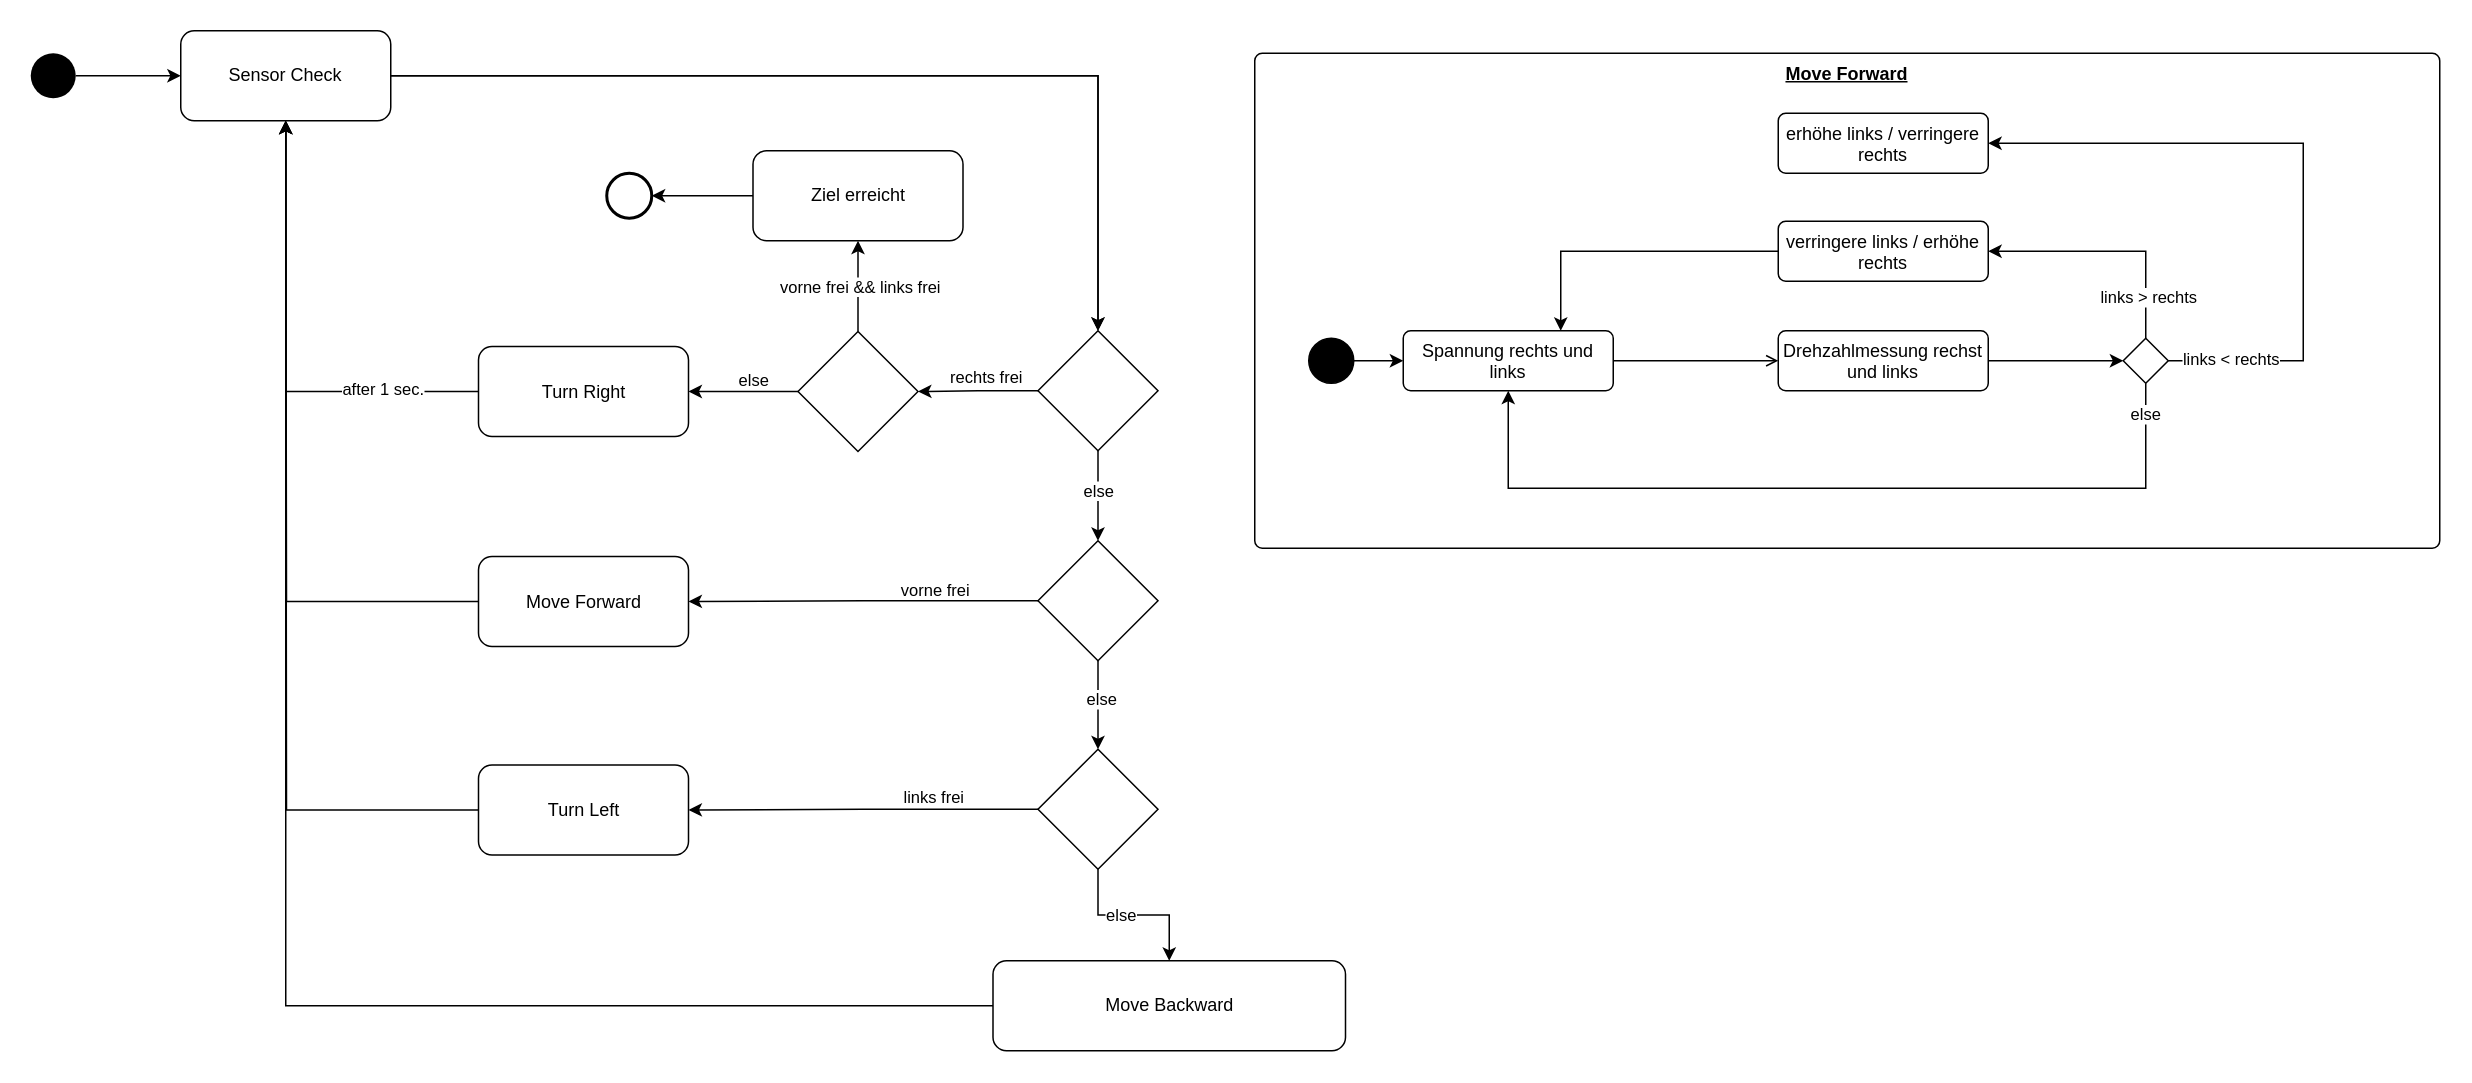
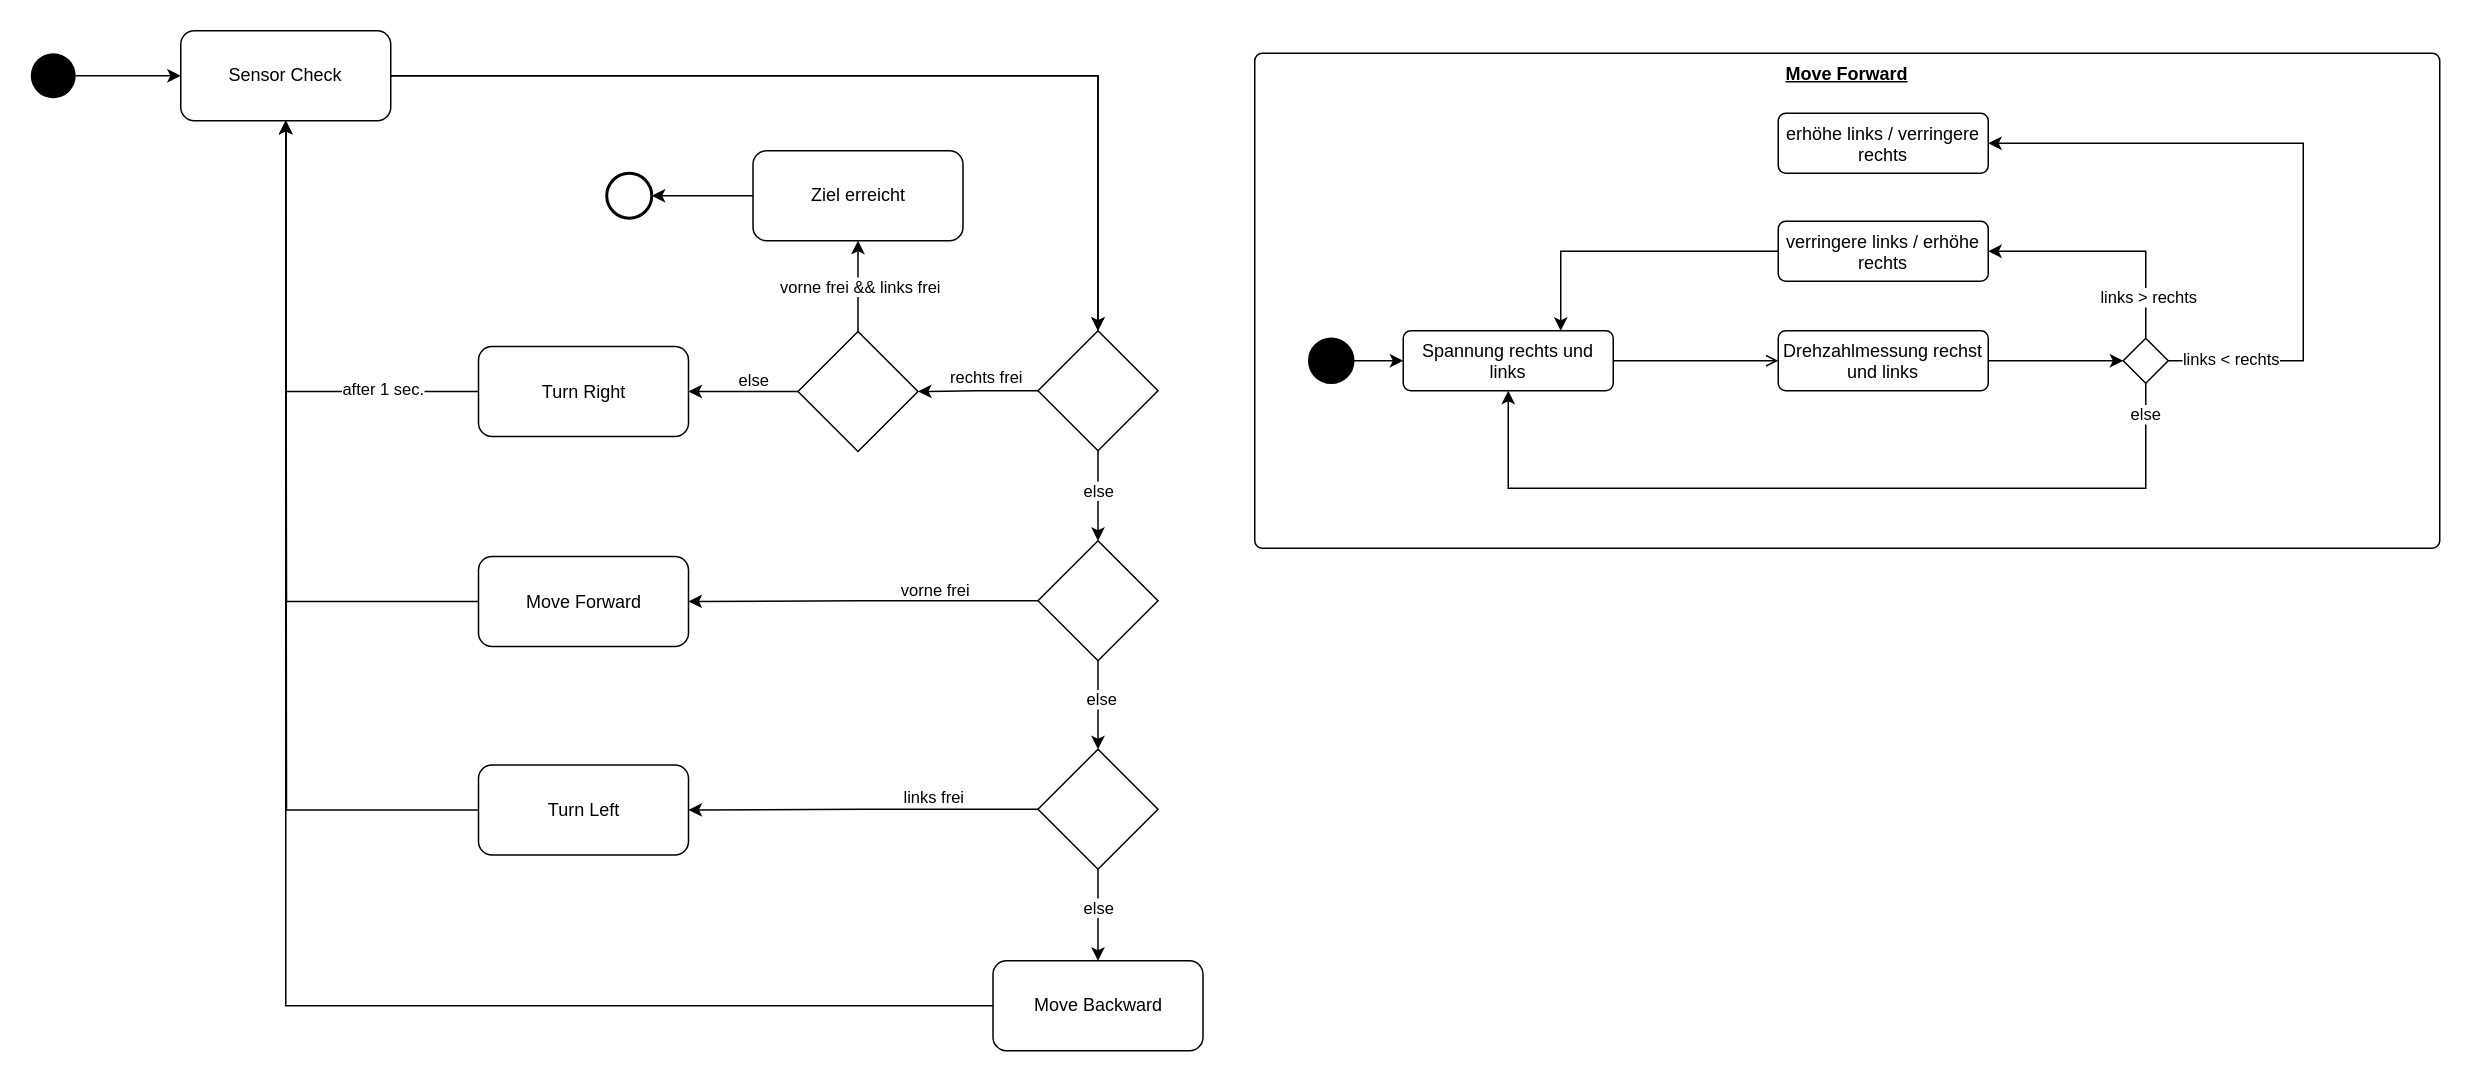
  <mxCell id="0" />
  <mxCell id="1" parent="0" />
  <mxCell id="2" value="&lt;u&gt;&lt;b&gt;Move Forward&lt;/b&gt;&lt;/u&gt;" style="html=1;align=center;verticalAlign=top;rounded=1;absoluteArcSize=1;arcSize=10;dashed=0;whiteSpace=wrap;" vertex="1" parent="1"><mxGeometry x="836" y="35" width="790" height="330" as="geometry" /></mxCell>
  <mxCell id="3" value="" style="ellipse;fillColor=#000000;strokeColor=none;" parent="1" vertex="1"><mxGeometry x="20" y="35" width="30" height="30" as="geometry" /></mxCell>
  <mxCell id="4" value="Sensor Check" style="rounded=1;whiteSpace=wrap;html=1;" parent="1" vertex="1"><mxGeometry x="120" y="20" width="140" height="60" as="geometry" /></mxCell>
  <mxCell id="5" style="edgeStyle=orthogonalEdgeStyle;rounded=0;orthogonalLoop=1;jettySize=auto;html=1;entryX=0.5;entryY=1;entryDx=0;entryDy=0;" parent="1" source="7" target="4" edge="1"><mxGeometry relative="1" as="geometry" /></mxCell>
  <mxCell id="6" value="after 1 sec." style="edgeLabel;html=1;align=center;verticalAlign=middle;resizable=0;points=[];" vertex="1" connectable="0" parent="5"><mxGeometry x="-0.473" relative="1" as="geometry"><mxPoint x="17" y="-2" as="offset" /></mxGeometry></mxCell>
  <mxCell id="7" value="Turn Right" style="rounded=1;whiteSpace=wrap;html=1;" parent="1" vertex="1"><mxGeometry x="318.5" y="230.5" width="140" height="60" as="geometry" /></mxCell>
  <mxCell id="8" style="edgeStyle=orthogonalEdgeStyle;rounded=0;orthogonalLoop=1;jettySize=auto;html=1;" parent="1" source="9" edge="1"><mxGeometry relative="1" as="geometry"><mxPoint x="190" y="80" as="targetPoint" /></mxGeometry></mxCell>
  <mxCell id="9" value="Turn Left" style="rounded=1;whiteSpace=wrap;html=1;" parent="1" vertex="1"><mxGeometry x="318.5" y="509.5" width="140" height="60" as="geometry" /></mxCell>
  <mxCell id="10" style="edgeStyle=orthogonalEdgeStyle;rounded=0;orthogonalLoop=1;jettySize=auto;html=1;entryX=0.5;entryY=1;entryDx=0;entryDy=0;" parent="1" source="11" target="4" edge="1"><mxGeometry relative="1" as="geometry" /></mxCell>
- <mxCell id="11" value="Move Backward" style="rounded=1;whiteSpace=wrap;html=1;" parent="1" vertex="1"><mxGeometry x="661.5" y="640" width="235" height="60" as="geometry" /></mxCell>
+ <mxCell id="11" value="Move Backward" style="rounded=1;whiteSpace=wrap;html=1;" parent="1" vertex="1"><mxGeometry x="661.5" y="640" width="140" height="60" as="geometry" /></mxCell>
  <mxCell id="12" value="" style="ellipse;fillColor=none;strokeColor=#000000;strokeWidth=2;" parent="1" vertex="1"><mxGeometry x="404" y="115" width="30" height="30" as="geometry" /></mxCell>
  <mxCell id="13" style="edgeStyle=orthogonalEdgeStyle;rounded=0;" parent="1" source="3" target="4" edge="1"><mxGeometry relative="1" as="geometry" /></mxCell>
  <mxCell id="14" value="" style="edgeStyle=orthogonalEdgeStyle;rounded=0;" parent="1" source="4" target="16" edge="1"><mxGeometry relative="1" as="geometry"><mxPoint x="260" y="50" as="sourcePoint" /><mxPoint x="725" y="120" as="targetPoint" /></mxGeometry></mxCell>
  <mxCell id="15" value="" style="edgeStyle=orthogonalEdgeStyle;rounded=0;" parent="1" source="4" target="16" edge="1"><mxGeometry relative="1" as="geometry"><mxPoint x="260" y="50" as="sourcePoint" /><mxPoint x="390" y="270" as="targetPoint" /></mxGeometry></mxCell>
  <mxCell id="16" value="" style="rhombus;whiteSpace=wrap;html=1;" parent="1" vertex="1"><mxGeometry x="691.5" y="220" width="80" height="80" as="geometry" /></mxCell>
  <mxCell id="17" value="" style="edgeStyle=orthogonalEdgeStyle;rounded=0;" parent="1" source="16" target="23" edge="1"><mxGeometry relative="1" as="geometry"><mxPoint x="731.5" y="300" as="sourcePoint" /><mxPoint x="731.5" y="480" as="targetPoint" /></mxGeometry></mxCell>
  <mxCell id="18" value="else" style="edgeLabel;html=1;align=center;verticalAlign=middle;resizable=0;points=[];" parent="17" vertex="1" connectable="0"><mxGeometry x="-0.139" relative="1" as="geometry"><mxPoint as="offset" /></mxGeometry></mxCell>
  <mxCell id="19" value="" style="edgeStyle=orthogonalEdgeStyle;rounded=0;orthogonalLoop=1;jettySize=auto;html=1;exitX=0;exitY=0.5;exitDx=0;exitDy=0;entryX=1;entryY=0.5;entryDx=0;entryDy=0;" parent="1" source="23" target="25" edge="1"><mxGeometry relative="1" as="geometry"><mxPoint x="371.5" y="400.5" as="sourcePoint" /><mxPoint x="611.5" y="400.529" as="targetPoint" /></mxGeometry></mxCell>
  <mxCell id="20" value="vorne frei" style="edgeLabel;html=1;align=center;verticalAlign=middle;resizable=0;points=[];" parent="19" vertex="1" connectable="0"><mxGeometry x="-0.212" relative="1" as="geometry"><mxPoint x="23" y="-8" as="offset" /></mxGeometry></mxCell>
  <mxCell id="21" value="" style="edgeStyle=orthogonalEdgeStyle;rounded=0;orthogonalLoop=1;jettySize=auto;html=1;" parent="1" source="23" target="32" edge="1"><mxGeometry relative="1" as="geometry" /></mxCell>
  <mxCell id="22" value="else" style="edgeLabel;html=1;align=center;verticalAlign=middle;resizable=0;points=[];" parent="21" vertex="1" connectable="0"><mxGeometry x="-0.292" y="2" relative="1" as="geometry"><mxPoint y="4" as="offset" /></mxGeometry></mxCell>
  <mxCell id="23" value="" style="rhombus;whiteSpace=wrap;html=1;" parent="1" vertex="1"><mxGeometry x="691.5" y="360" width="80" height="80" as="geometry" /></mxCell>
  <mxCell id="24" style="edgeStyle=orthogonalEdgeStyle;rounded=0;orthogonalLoop=1;jettySize=auto;html=1;" parent="1" source="25" edge="1"><mxGeometry relative="1" as="geometry"><mxPoint x="190" y="80" as="targetPoint" /></mxGeometry></mxCell>
  <mxCell id="25" value="Move Forward" style="rounded=1;whiteSpace=wrap;html=1;" parent="1" vertex="1"><mxGeometry x="318.5" y="370.5" width="140" height="60" as="geometry" /></mxCell>
  <mxCell id="26" style="edgeStyle=orthogonalEdgeStyle;rounded=0;orthogonalLoop=1;jettySize=auto;html=1;entryX=1;entryY=0.5;entryDx=0;entryDy=0;exitX=0;exitY=0.5;exitDx=0;exitDy=0;" parent="1" source="16" target="39" edge="1"><mxGeometry relative="1" as="geometry"><mxPoint x="371.5" y="260.5" as="sourcePoint" /><mxPoint x="611.5" y="260.5" as="targetPoint" /></mxGeometry></mxCell>
  <mxCell id="27" value="rechts frei" style="edgeLabel;html=1;align=center;verticalAlign=middle;resizable=0;points=[];" parent="26" vertex="1" connectable="0"><mxGeometry x="-0.123" y="-1" relative="1" as="geometry"><mxPoint y="-9" as="offset" /></mxGeometry></mxCell>
  <mxCell id="28" style="edgeStyle=orthogonalEdgeStyle;rounded=0;orthogonalLoop=1;jettySize=auto;html=1;entryX=1;entryY=0.5;entryDx=0;entryDy=0;exitX=0;exitY=0.5;exitDx=0;exitDy=0;" parent="1" source="32" target="9" edge="1"><mxGeometry relative="1" as="geometry"><mxPoint x="371.5" y="539.5" as="sourcePoint" /><mxPoint x="611.5" y="539.5" as="targetPoint" /></mxGeometry></mxCell>
  <mxCell id="29" value="links frei" style="edgeLabel;html=1;align=center;verticalAlign=middle;resizable=0;points=[];" parent="28" vertex="1" connectable="0"><mxGeometry x="-0.073" y="3" relative="1" as="geometry"><mxPoint x="38" y="-12" as="offset" /></mxGeometry></mxCell>
  <mxCell id="30" style="edgeStyle=orthogonalEdgeStyle;rounded=0;orthogonalLoop=1;jettySize=auto;html=1;" parent="1" source="32" target="11" edge="1"><mxGeometry relative="1" as="geometry" /></mxCell>
  <mxCell id="31" value="else" style="edgeLabel;html=1;align=center;verticalAlign=middle;resizable=0;points=[];" parent="30" vertex="1" connectable="0"><mxGeometry x="-0.167" relative="1" as="geometry"><mxPoint as="offset" /></mxGeometry></mxCell>
  <mxCell id="32" value="" style="rhombus;whiteSpace=wrap;html=1;" parent="1" vertex="1"><mxGeometry x="691.5" y="499" width="80" height="80" as="geometry" /></mxCell>
  <mxCell id="33" style="edgeStyle=orthogonalEdgeStyle;rounded=0;orthogonalLoop=1;jettySize=auto;html=1;entryX=1;entryY=0.5;entryDx=0;entryDy=0;" parent="1" source="34" target="12" edge="1"><mxGeometry relative="1" as="geometry" /></mxCell>
  <mxCell id="34" value="Ziel erreicht" style="rounded=1;whiteSpace=wrap;html=1;" parent="1" vertex="1"><mxGeometry x="501.5" y="100" width="140" height="60" as="geometry" /></mxCell>
  <mxCell id="35" style="edgeStyle=orthogonalEdgeStyle;rounded=0;orthogonalLoop=1;jettySize=auto;html=1;entryX=1;entryY=0.5;entryDx=0;entryDy=0;" parent="1" source="39" target="7" edge="1"><mxGeometry relative="1" as="geometry" /></mxCell>
  <mxCell id="36" value="else" style="edgeLabel;html=1;align=center;verticalAlign=middle;resizable=0;points=[];" parent="35" vertex="1" connectable="0"><mxGeometry x="-0.337" y="-1" relative="1" as="geometry"><mxPoint x="-6" y="-7" as="offset" /></mxGeometry></mxCell>
  <mxCell id="37" style="edgeStyle=orthogonalEdgeStyle;rounded=0;orthogonalLoop=1;jettySize=auto;html=1;entryX=0.5;entryY=1;entryDx=0;entryDy=0;" parent="1" source="39" target="34" edge="1"><mxGeometry relative="1" as="geometry" /></mxCell>
  <mxCell id="38" value="vorne frei &amp;amp;&amp;amp; links frei" style="edgeLabel;html=1;align=center;verticalAlign=middle;resizable=0;points=[];" parent="37" vertex="1" connectable="0"><mxGeometry x="0.005" y="-1" relative="1" as="geometry"><mxPoint as="offset" /></mxGeometry></mxCell>
  <mxCell id="39" value="" style="rhombus;whiteSpace=wrap;html=1;" parent="1" vertex="1"><mxGeometry x="531.5" y="220.5" width="80" height="80" as="geometry" /></mxCell>
  <mxCell id="40" style="edgeStyle=orthogonalEdgeStyle;rounded=0;orthogonalLoop=1;jettySize=auto;html=1;entryX=0;entryY=0.5;entryDx=0;entryDy=0;" edge="1" parent="1" source="41" target="43"><mxGeometry relative="1" as="geometry"><mxPoint x="905" y="240" as="targetPoint" /></mxGeometry></mxCell>
  <mxCell id="41" value="" style="ellipse;fillColor=strokeColor;html=1;" vertex="1" parent="1"><mxGeometry x="872" y="225" width="30" height="30" as="geometry" /></mxCell>
  <mxCell id="42" style="edgeStyle=orthogonalEdgeStyle;rounded=0;orthogonalLoop=1;jettySize=auto;html=1;entryX=0;entryY=0.5;entryDx=0;entryDy=0;endArrow=open;" edge="1" parent="1" source="43" target="45"><mxGeometry relative="1" as="geometry"><mxPoint x="1155" y="240" as="targetPoint" /></mxGeometry></mxCell>
  <mxCell id="43" value="Spannung rechts und links" style="html=1;align=center;verticalAlign=top;rounded=1;absoluteArcSize=1;arcSize=10;dashed=0;whiteSpace=wrap;" vertex="1" parent="1"><mxGeometry x="935" y="220" width="140" height="40" as="geometry" /></mxCell>
  <mxCell id="44" style="edgeStyle=orthogonalEdgeStyle;rounded=0;orthogonalLoop=1;jettySize=auto;html=1;entryX=0;entryY=0.5;entryDx=0;entryDy=0;" edge="1" parent="1" source="45" target="52"><mxGeometry relative="1" as="geometry" /></mxCell>
  <mxCell id="45" value="Drehzahlmessung rechst und links" style="html=1;align=center;verticalAlign=top;rounded=1;absoluteArcSize=1;arcSize=10;dashed=0;whiteSpace=wrap;" vertex="1" parent="1"><mxGeometry x="1185" y="220" width="140" height="40" as="geometry" /></mxCell>
  <mxCell id="46" style="edgeStyle=orthogonalEdgeStyle;rounded=0;orthogonalLoop=1;jettySize=auto;html=1;entryX=1;entryY=0.5;entryDx=0;entryDy=0;exitX=0.5;exitY=0;exitDx=0;exitDy=0;" edge="1" parent="1" source="52" target="54"><mxGeometry relative="1" as="geometry"><mxPoint x="1430" y="175" as="targetPoint" /><Array as="points"><mxPoint x="1430" y="167" /></Array></mxGeometry></mxCell>
  <mxCell id="47" value="links &amp;gt; rechts" style="edgeLabel;html=1;align=center;verticalAlign=middle;resizable=0;points=[];" vertex="1" connectable="0" parent="46"><mxGeometry x="-0.228" relative="1" as="geometry"><mxPoint x="6" y="30" as="offset" /></mxGeometry></mxCell>
  <mxCell id="48" style="edgeStyle=orthogonalEdgeStyle;rounded=0;orthogonalLoop=1;jettySize=auto;html=1;entryX=0.5;entryY=1;entryDx=0;entryDy=0;" edge="1" parent="1" source="52" target="43"><mxGeometry relative="1" as="geometry"><mxPoint x="1430" y="315" as="targetPoint" /><Array as="points"><mxPoint x="1430" y="325" /><mxPoint x="1005" y="325" /></Array></mxGeometry></mxCell>
  <mxCell id="49" value="else" style="edgeLabel;html=1;align=center;verticalAlign=middle;resizable=0;points=[];" vertex="1" connectable="0" parent="48"><mxGeometry x="-0.141" y="1" relative="1" as="geometry"><mxPoint x="170" y="-51" as="offset" /></mxGeometry></mxCell>
  <mxCell id="50" style="edgeStyle=orthogonalEdgeStyle;rounded=0;orthogonalLoop=1;jettySize=auto;html=1;entryX=1;entryY=0.5;entryDx=0;entryDy=0;" edge="1" parent="1" source="52" target="55"><mxGeometry relative="1" as="geometry"><mxPoint x="1635" y="240" as="targetPoint" /><Array as="points"><mxPoint x="1535" y="240" /><mxPoint x="1535" y="95" /></Array></mxGeometry></mxCell>
  <mxCell id="51" value="links &amp;lt; rechts" style="edgeLabel;html=1;align=center;verticalAlign=middle;resizable=0;points=[];" vertex="1" connectable="0" parent="50"><mxGeometry x="-0.334" y="-1" relative="1" as="geometry"><mxPoint x="-50" y="56" as="offset" /></mxGeometry></mxCell>
  <mxCell id="52" value="" style="rhombus;" vertex="1" parent="1"><mxGeometry x="1415" y="225" width="30" height="30" as="geometry" /></mxCell>
  <mxCell id="53" style="edgeStyle=orthogonalEdgeStyle;rounded=0;orthogonalLoop=1;jettySize=auto;html=1;entryX=0.75;entryY=0;entryDx=0;entryDy=0;" edge="1" parent="1" source="54" target="43"><mxGeometry relative="1" as="geometry" /></mxCell>
  <mxCell id="54" value="verringere links / erhöhe rechts" style="html=1;align=center;verticalAlign=top;rounded=1;absoluteArcSize=1;arcSize=10;dashed=0;whiteSpace=wrap;" vertex="1" parent="1"><mxGeometry x="1185" y="147" width="140" height="40" as="geometry" /></mxCell>
  <mxCell id="55" value="erhöhe links / verringere rechts" style="html=1;align=center;verticalAlign=top;rounded=1;absoluteArcSize=1;arcSize=10;dashed=0;whiteSpace=wrap;" vertex="1" parent="1"><mxGeometry x="1185" y="75" width="140" height="40" as="geometry" /></mxCell>
